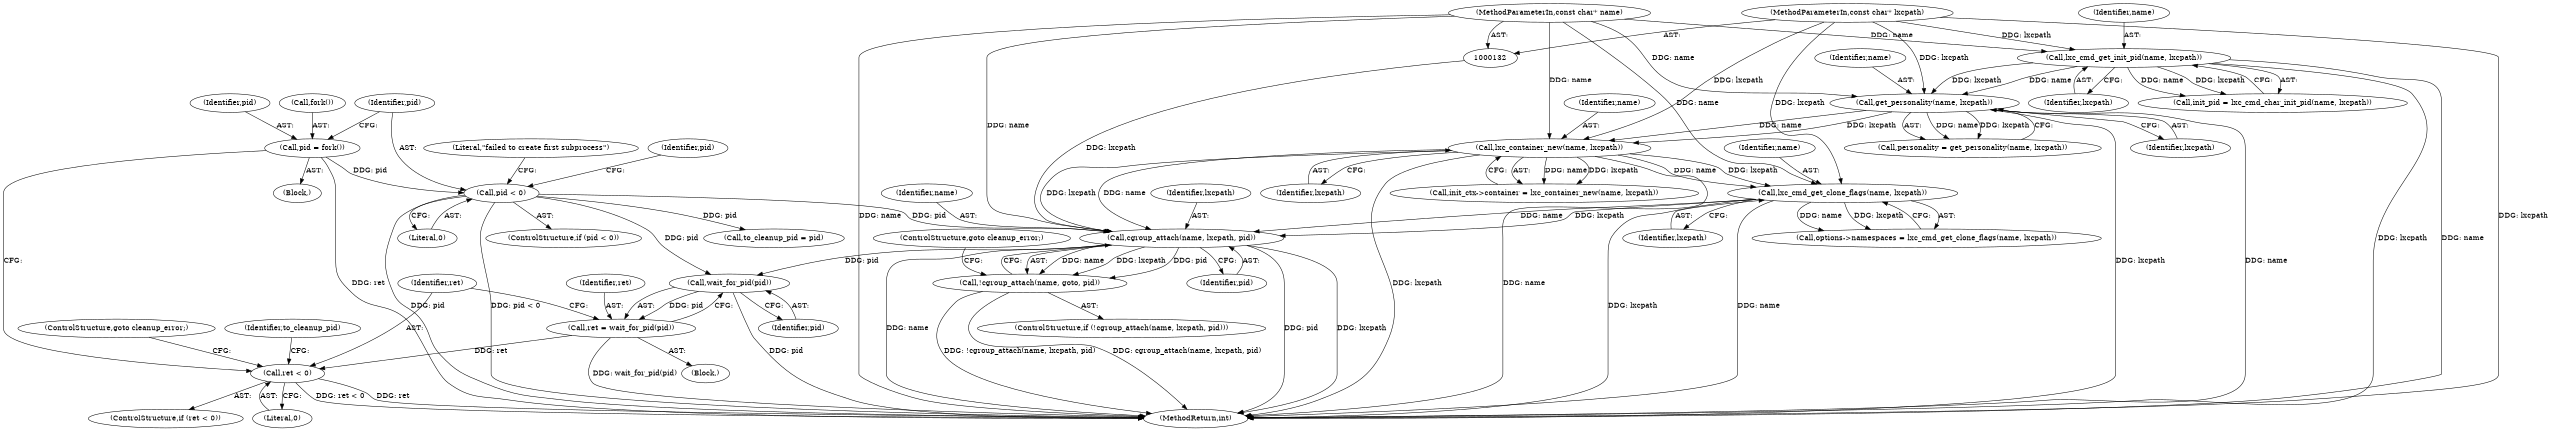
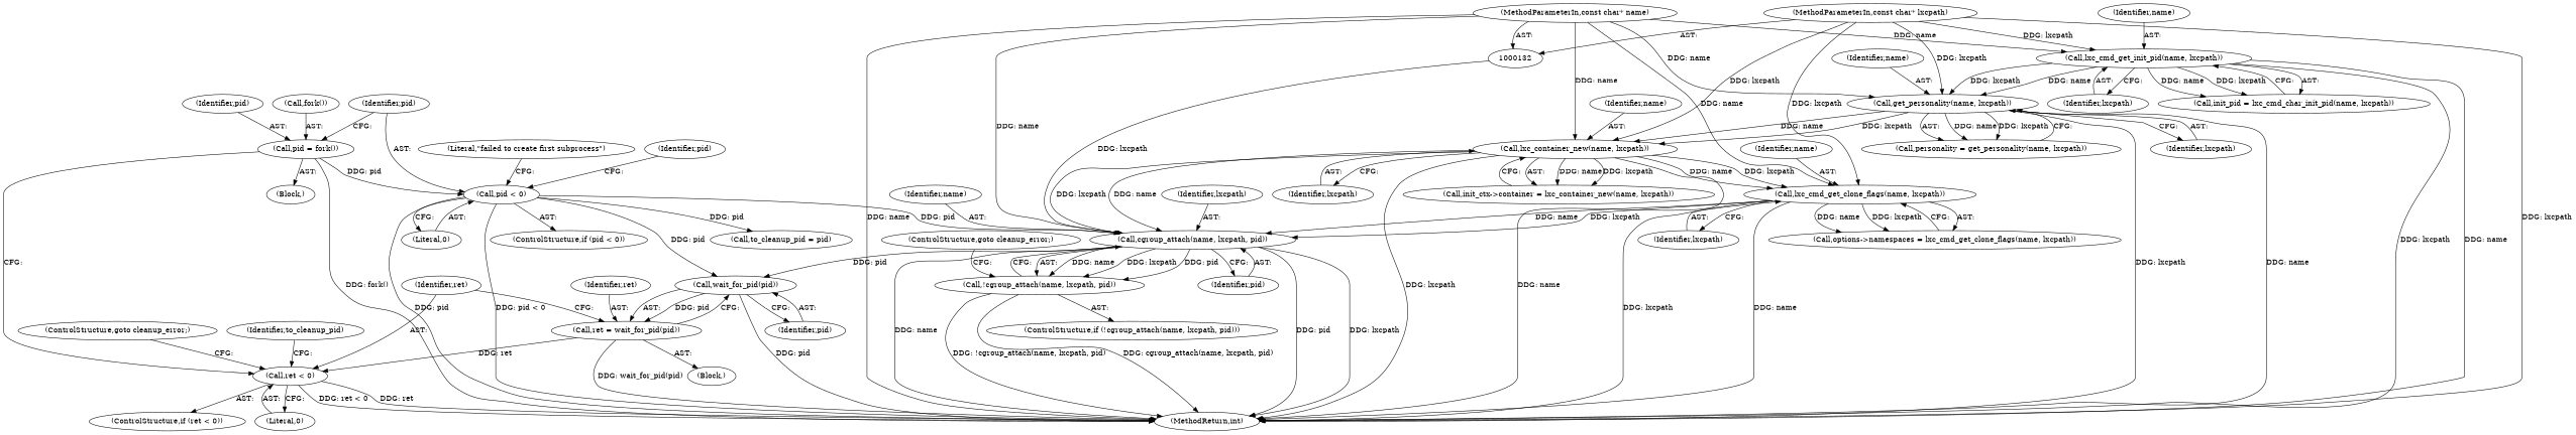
  digraph {
    n1 [label="(Call,cgroup_attach(name, lxcpath, pid))"]
-   n2 [label="(Call,!cgroup_attach(name, goto, pid))"]
+   n2 [label="(Call,!cgroup_attach(name, lxcpath, pid))"]
    n3 [label="(Call,wait_for_pid(pid))"]
    n4 [label="(Identifier,pid)"]
    n5 [label="(MethodReturn,int)"]
    n6 [label="(ControlStructure,if (!cgroup_attach(name, lxcpath, pid)))"]
    n7 [label="(Call,ret = wait_for_pid(pid))"]
    n8 [label="(Identifier,pid)"]
    n9 [label="(Call,lxc_cmd_get_clone_flags(name, lxcpath))"]
    n10 [label="(Call,options->namespaces = lxc_cmd_get_clone_flags(name, lxcpath))"]
    n11 [label="(Identifier,lxcpath)"]
    n12 [label="(Call,lxc_container_new(name, lxcpath))"]
    n13 [label="(Call,init_ctx->container = lxc_container_new(name, lxcpath))"]
    n14 [label="(Identifier,lxcpath)"]
    n15 [label="(Call,get_personality(name, lxcpath))"]
    n16 [label="(Call,personality = get_personality(name, lxcpath))"]
    n17 [label="(Identifier,lxcpath)"]
    n18 [label="(Call,lxc_cmd_get_init_pid(name, lxcpath))"]
    n19 [label="(Identifier,lxcpath)"]
    n20 [label="(Call,init_pid = lxc_cmd_char_init_pid(name, lxcpath))"]
    n21 [label="(MethodParameterIn,const char* name)"]
    1000132
    n23 [label="(MethodParameterIn,const char* lxcpath)"]
    n24 [label="(Call,pid < 0)"]
    n25 [label="(ControlStructure,if (pid < 0))"]
    n26 [label="(Call,to_cleanup_pid = pid)"]
    n27 [label="(Literal,0)"]
    n28 [label="(Call,pid = fork())"]
    n29 [label="(Block,)"]
    n30 [label="(Call,ret < 0)"]
    n31 [label="(Call,fork())"]
    n32 [label="(Block,)"]
    n33 [label="(ControlStructure,if (ret < 0))"]
    n34 [label="(Literal,0)"]
    n35 [label="(Identifier,lxcpath)"]
    n36 [label="(Literal,\"failed to create first subprocess\")"]
    n37 [label="(Identifier,ret)"]
    n38 [label="(Identifier,pid)"]
    n39 [label="(Identifier,to_cleanup_pid)"]
    n40 [label="(Identifier,pid)"]
    n41 [label="(Identifier,pid)"]
    n42 [label="(ControlStructure,goto cleanup_error;)"]
    n43 [label="(Identifier,name)"]
    n44 [label="(Identifier,name)"]
    n45 [label="(Identifier,name)"]
    n46 [label="(Identifier,ret)"]
    n47 [label="(Identifier,name)"]
    n48 [label="(ControlStructure,goto cleanup_error;)"]
    n49 [label="(Identifier,name)"]
    n1 -> n2 [label="AST: "]
    n1 -> n2 [label="DDG: name"]
    n1 -> n2 [label="DDG: lxcpath"]
    n1 -> n2 [label="DDG: pid"]
    n1 -> n3 [label="DDG: pid"]
    n1 -> n4 [label="CFG: "]
    n1 -> n5 [label="DDG: name"]
    n1 -> n5 [label="DDG: pid"]
    n1 -> n5 [label="DDG: lxcpath"]
    n2 -> n1 [label="CFG: "]
    n2 -> n5 [label="DDG: !cgroup_attach(name, lxcpath, pid)"]
    n2 -> n5 [label="DDG: cgroup_attach(name, lxcpath, pid)"]
    n2 -> n6 [label="AST: "]
    n3 -> n5 [label="DDG: pid"]
    n3 -> n7 [label="AST: "]
    n3 -> n7 [label="DDG: pid"]
    n3 -> n8 [label="CFG: "]
    n4 -> n1 [label="AST: "]
    n7 -> n3 [label="CFG: "]
    n7 -> n5 [label="DDG: wait_for_pid(pid)"]
    n7 -> n30 [label="DDG: ret"]
    n7 -> n32 [label="AST: "]
    n8 -> n3 [label="AST: "]
    n9 -> n1 [label="DDG: name"]
    n9 -> n1 [label="DDG: lxcpath"]
    n9 -> n5 [label="DDG: lxcpath"]
    n9 -> n5 [label="DDG: name"]
    n9 -> n10 [label="AST: "]
    n9 -> n10 [label="DDG: name"]
    n9 -> n10 [label="DDG: lxcpath"]
    n9 -> n11 [label="CFG: "]
    n10 -> n9 [label="CFG: "]
    n11 -> n9 [label="AST: "]
    n12 -> n1 [label="DDG: name"]
    n12 -> n1 [label="DDG: lxcpath"]
    n12 -> n5 [label="DDG: lxcpath"]
    n12 -> n5 [label="DDG: name"]
    n12 -> n9 [label="DDG: name"]
    n12 -> n9 [label="DDG: lxcpath"]
    n12 -> n13 [label="AST: "]
    n12 -> n13 [label="DDG: name"]
    n12 -> n13 [label="DDG: lxcpath"]
    n12 -> n14 [label="CFG: "]
    n13 -> n12 [label="CFG: "]
    n14 -> n12 [label="AST: "]
    n15 -> n5 [label="DDG: lxcpath"]
    n15 -> n5 [label="DDG: name"]
    n15 -> n12 [label="DDG: name"]
    n15 -> n12 [label="DDG: lxcpath"]
    n15 -> n16 [label="AST: "]
    n15 -> n16 [label="DDG: name"]
    n15 -> n16 [label="DDG: lxcpath"]
    n15 -> n17 [label="CFG: "]
    n16 -> n15 [label="CFG: "]
    n17 -> n15 [label="AST: "]
    n18 -> n5 [label="DDG: lxcpath"]
    n18 -> n5 [label="DDG: name"]
    n18 -> n15 [label="DDG: name"]
    n18 -> n15 [label="DDG: lxcpath"]
    n18 -> n19 [label="CFG: "]
    n18 -> n20 [label="AST: "]
    n18 -> n20 [label="DDG: name"]
    n18 -> n20 [label="DDG: lxcpath"]
    n19 -> n18 [label="AST: "]
    n20 -> n18 [label="CFG: "]
    n21 -> n1 [label="DDG: name"]
    n21 -> n5 [label="DDG: name"]
    n21 -> n9 [label="DDG: name"]
    n21 -> n12 [label="DDG: name"]
    n21 -> n15 [label="DDG: name"]
    n21 -> n18 [label="DDG: name"]
    n21 -> 1000132 [label="AST: "]
    1000132 -> n1 [label="DDG: lxcpath"]
    n23 -> n5 [label="DDG: lxcpath"]
    n23 -> n9 [label="DDG: lxcpath"]
    n23 -> n12 [label="DDG: lxcpath"]
    n23 -> n15 [label="DDG: lxcpath"]
    n23 -> n18 [label="DDG: lxcpath"]
    n23 -> 1000132 [label="AST: "]
    n24 -> n1 [label="DDG: pid"]
    n24 -> n3 [label="DDG: pid"]
    n24 -> n5 [label="DDG: pid < 0"]
    n24 -> n5 [label="DDG: pid"]
    n24 -> n25 [label="AST: "]
    n24 -> n26 [label="DDG: pid"]
    n24 -> n27 [label="CFG: "]
    n27 -> n24 [label="AST: "]
-   n28 -> n5 [label="DDG: ret"]
+   n28 -> n5 [label="DDG: fork()"]
    n28 -> n24 [label="DDG: pid"]
    n28 -> n29 [label="AST: "]
    n28 -> n30 [label="CFG: "]
    n30 -> n5 [label="DDG: ret < 0"]
    n30 -> n5 [label="DDG: ret"]
    n30 -> n33 [label="AST: "]
    n30 -> n34 [label="CFG: "]
    n31 -> n28 [label="AST: "]
    n34 -> n30 [label="AST: "]
    n35 -> n1 [label="AST: "]
    n36 -> n24 [label="CFG: "]
    n37 -> n7 [label="AST: "]
    n38 -> n28 [label="AST: "]
    n39 -> n30 [label="CFG: "]
    n40 -> n24 [label="AST: "]
    n40 -> n28 [label="CFG: "]
    n41 -> n24 [label="CFG: "]
    n42 -> n2 [label="CFG: "]
    n43 -> n1 [label="AST: "]
    n44 -> n15 [label="AST: "]
    n45 -> n12 [label="AST: "]
    n46 -> n7 [label="CFG: "]
    n46 -> n30 [label="AST: "]
    n47 -> n9 [label="AST: "]
    n48 -> n30 [label="CFG: "]
    n49 -> n18 [label="AST: "]
  }
